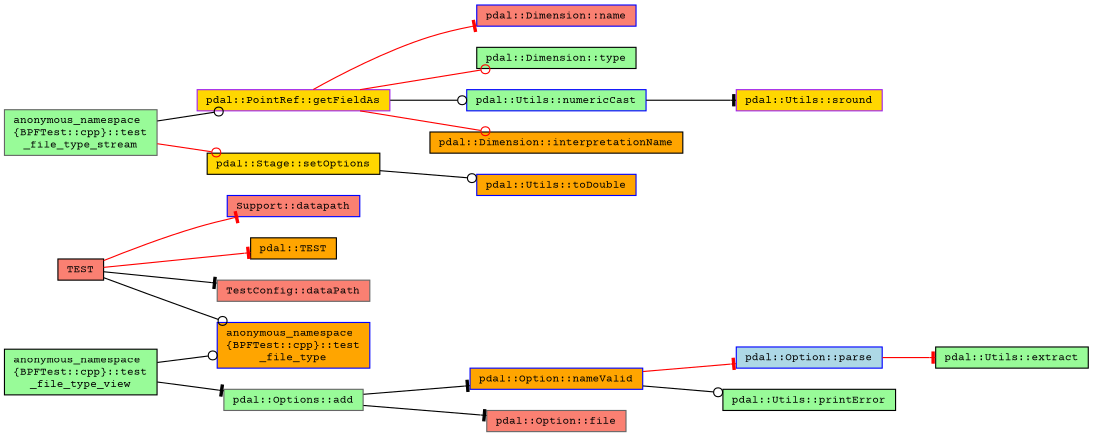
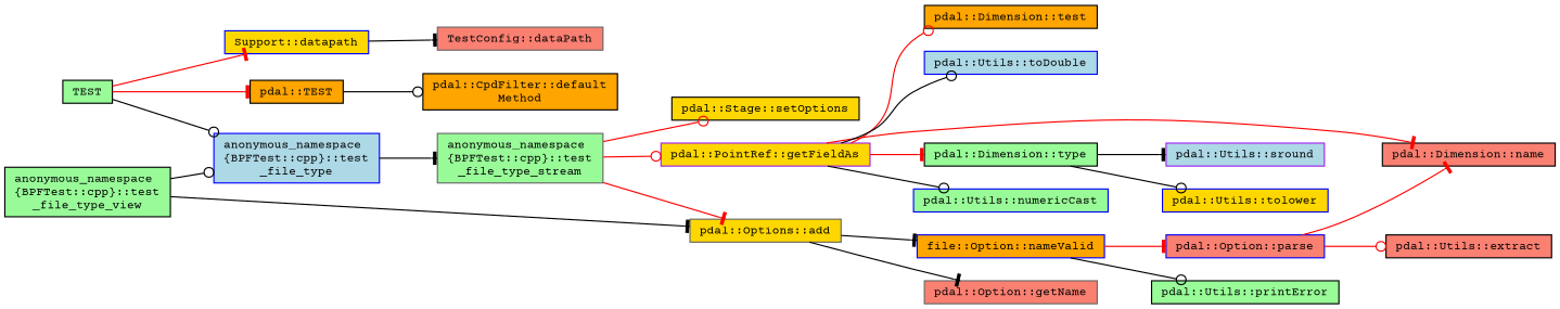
  digraph {
    fontname="Courier Prime"
    rankdir=LR
    node [color=black fillcolor=palegreen fontname="Courier Prime" fontsize=10 shape=record style=filled]
    edge [arrowhead=tee color=black fontname="Courier Prime" fontsize=10 labelfontname=Helvetica labelfontsize=10 style=solid]
-   n1 [fillcolor=salmon fontcolor=black height=0.2 label=TEST width=0.4]
-   n2 [color=blue fillcolor=salmon height=0.2 label="Support::datapath" width=0.4]
+   n1 [fontcolor=black height=0.2 label=TEST width=0.4]
+   n2 [color=blue fillcolor=gold height=0.2 label="Support::datapath" width=0.4]
    n3 [fillcolor=orange height=0.2 label="pdal::TEST" width=0.4]
-   n4 [color=blue fillcolor=orange height=0.2 label="anonymous_namespace\l\{BPFTest::cpp\}::test\l_file_type" width=0.4]
+   n4 [color=blue fillcolor=lightblue height=0.2 label="anonymous_namespace\l\{BPFTest::cpp\}::test\l_file_type" width=0.4]
    n5 [color=gray40 fillcolor=salmon height=0.2 label="TestConfig::dataPath" width=0.4]
+   n6 [fillcolor=orange height=0.2 label="pdal::CpdFilter::default\lMethod" width=0.4]
    n7 [color=gray40 height=0.2 label="anonymous_namespace\l\{BPFTest::cpp\}::test\l_file_type_stream" width=0.4]
    n8 [height=0.2 label="anonymous_namespace\l\{BPFTest::cpp\}::test\l_file_type_view" width=0.4]
-   n9 [color=gray40 height=0.2 label="pdal::Options::add" width=0.4]
+   n9 [color=gray40 fillcolor=gold height=0.2 label="pdal::Options::add" width=0.4]
    n10 [color=purple fillcolor=gold height=0.2 label="pdal::PointRef::getFieldAs" width=0.4]
    n11 [fillcolor=gold height=0.2 label="pdal::Stage::setOptions" width=0.4]
-   n12 [color=blue fillcolor=orange height=0.2 label="pdal::Option::nameValid" width=0.4]
-   n13 [color=gray40 fillcolor=salmon height=0.2 label="pdal::Option::file" width=0.4]
-   n14 [color=blue fillcolor=lightblue height=0.2 label="pdal::Option::parse" width=0.4]
+   n12 [color=blue fillcolor=orange height=0.2 label="file::Option::nameValid" width=0.4]
+   n13 [color=gray40 fillcolor=salmon height=0.2 label="pdal::Option::getName" width=0.4]
+   n14 [color=blue fillcolor=salmon height=0.2 label="pdal::Option::parse" width=0.4]
    n15 [height=0.2 label="pdal::Utils::printError" width=0.4]
-   n16 [height=0.2 label="pdal::Utils::extract" width=0.4]
-   n17 [color=blue fillcolor=salmon height=0.2 label="pdal::Dimension::name" width=0.4]
+   n16 [fillcolor=salmon height=0.2 label="pdal::Utils::extract" width=0.4]
+   n17 [fillcolor=salmon height=0.2 label="pdal::Dimension::name" width=0.4]
    n18 [height=0.2 label="pdal::Dimension::type" width=0.4]
    n19 [color=blue height=0.2 label="pdal::Utils::numericCast" width=0.4]
-   n20 [fillcolor=orange height=0.2 label="pdal::Dimension::interpretationName" width=0.4]
-   n21 [color=blue fillcolor=orange height=0.2 label="pdal::Utils::toDouble" width=0.4]
-   n23 [color=purple fillcolor=gold height=0.2 label="pdal::Utils::sround" width=0.4]
+   n20 [fillcolor=orange height=0.2 label="pdal::Dimension::test" width=0.4]
+   n21 [color=blue fillcolor=lightblue height=0.2 label="pdal::Utils::toDouble" width=0.4]
+   n22 [color=blue fillcolor=gold height=0.2 label="pdal::Utils::tolower" width=0.4]
+   n23 [color=purple fillcolor=lightblue height=0.2 label="pdal::Utils::sround" width=0.4]
    n1 -> n2 [color=red]
    n1 -> n3 [color=red]
    n1 -> n4 [arrowhead=odot]
-   n1 -> n5
-   n7 -> n10 [arrowhead=odot]
+   n2 -> n5
+   n3 -> n6 [arrowhead=odot]
+   n4 -> n7
+   n7 -> n9 [color=red]
+   n7 -> n10 [arrowhead=odot color=red]
    n7 -> n11 [arrowhead=odot color=red]
    n8 -> n4 [arrowhead=odot]
    n8 -> n9
    n9 -> n12
    n9 -> n13
    n10 -> n17 [color=red]
-   n10 -> n18 [arrowhead=odot color=red]
+   n10 -> n18 [color=red]
    n10 -> n19 [arrowhead=odot]
    n10 -> n20 [arrowhead=odot color=red]
-   n11 -> n21 [arrowhead=odot]
+   n10 -> n21 [arrowhead=odot]
    n12 -> n14 [color=red]
    n12 -> n15 [arrowhead=odot]
-   n14 -> n16 [color=red]
-   n19 -> n23
+   n14 -> n16 [arrowhead=odot color=red]
+   n14 -> n17 [color=red]
+   n18 -> n22 [arrowhead=odot]
+   n18 -> n23
  }
